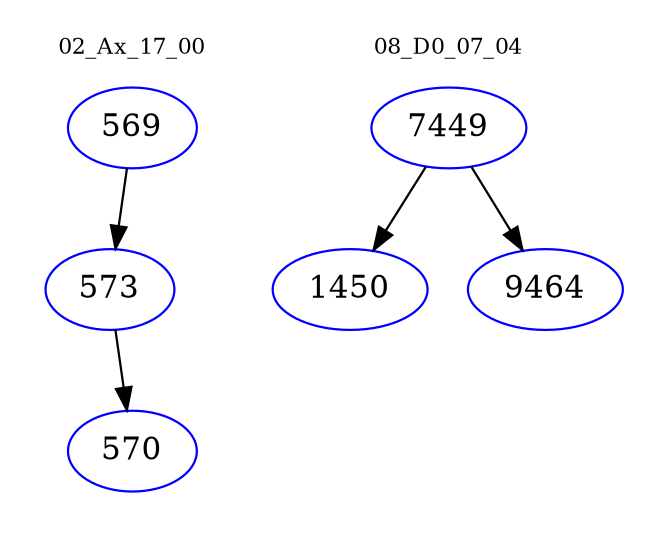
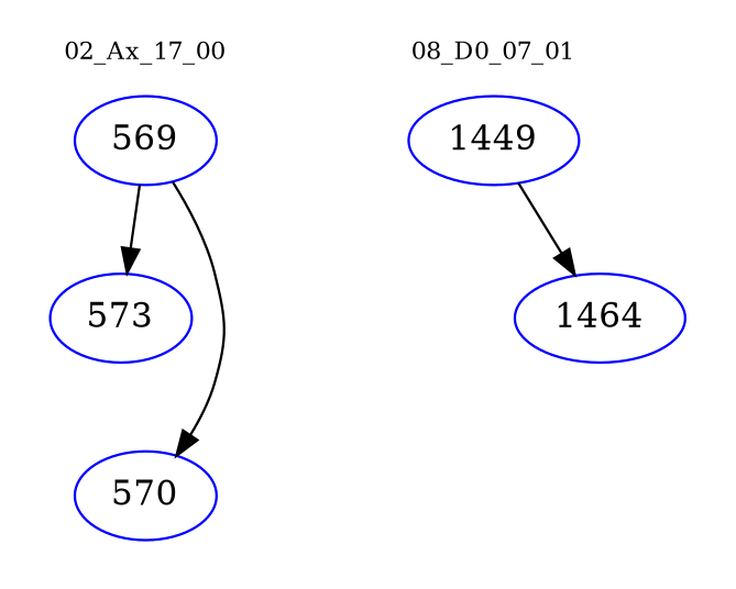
  digraph {
    node [color=blue]
    edge [color=black]
    n1 [label=569]
    n2 [label=573]
    n3 [label=570]
-   n4 [label=7449]
-   n5 [label=1450]
-   n6 [label=9464]
+   n4 [label=1449]
+   n6 [label=1464]
    subgraph cluster_1 {
      color=white
      fontsize=10
      label="02_Ax_17_00"
      n1
      n2
      n3
    }
    subgraph cluster_2 {
      color=white
      fontsize=10
-     label="08_D0_07_04"
+     label="08_D0_07_01"
      n4
-     n5
      n6
    }
    n1 -> n2
-   n2 -> n3
-   n4 -> n5
+   n1 -> n3
    n4 -> n6
  }
